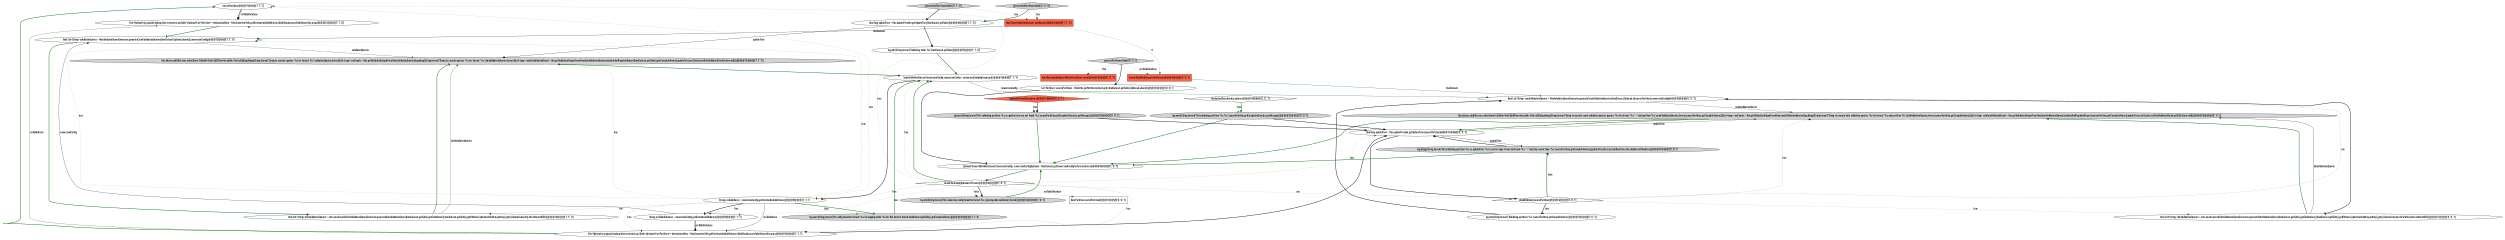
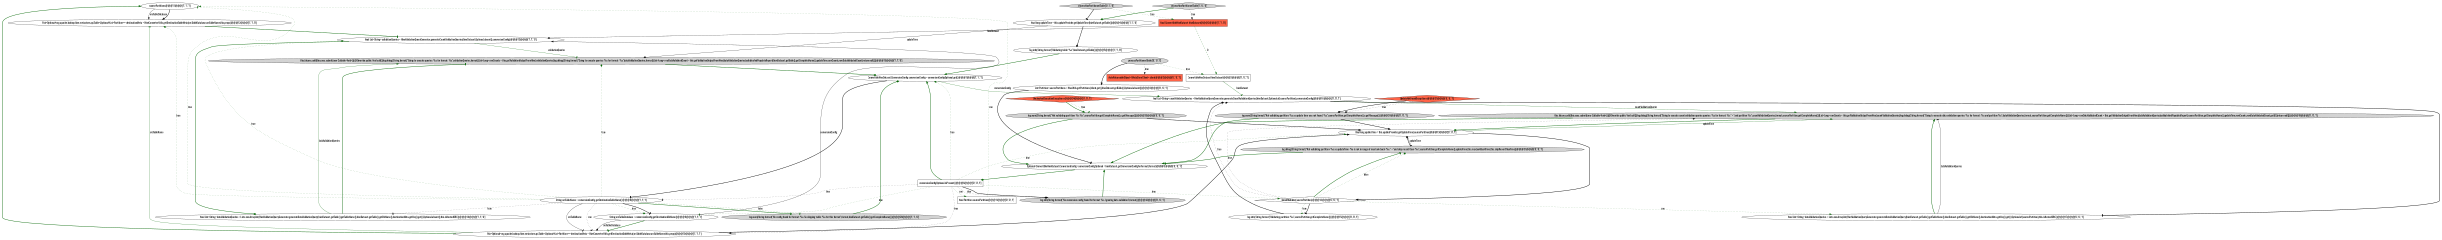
  digraph {
    fontname=Oswald
    node [fillcolor=white fontname=Oswald shape=ellipse style=filled]
    edge [arrowhead=normal color=darkgreen fontname=Oswald style=bold]
    n1 [label="sourcePartitions@@@11@@@['1', '1', '1']"]
    n2 [label="Pair<Optional<org.apache.hadoop.hive.metastore.api.Table>,Optional<List<Partition>>> destinationMeta = HiveConverterUtils.getDestinationTableMeta(orcTableDatabase,orcTableName,this.props)@@@12@@@['1', '1', '0']"]
    n3 [label="final List<String> validationQueries = HiveValidationQueryGenerator.generateCountValidationQueries(hiveDataset,Optional.absent(),conversionConfig)@@@13@@@['1', '1', '0']"]
    n4 [fillcolor=tomato label="final ConvertibleHiveDataset hiveDataset@@@2@@@['1', '1', '0']" shape=box]
-   n5 [fillcolor=tomato label="ConvertibleHiveDataset hiveDataset@@@2@@@['0', '0', '1']" shape=box]
+   n5 [label="ConvertibleHiveDataset hiveDataset@@@2@@@['0', '0', '1']" shape=box]
    n6 [label="final List<String> countValidationQueries = HiveValidationQueryGenerator.generateCountValidationQueries(hiveDataset,Optional.of(sourcePartition),conversionConfig)@@@16@@@['0', '0', '1']"]
    n7 [fillcolor=lightgray label="this.futures.add(this.exec.submit(new Callable<Void>(){@Override public Void call(){log.debug(String.format(\"Going to execute queries: %s for format: %s\",validationQueries,format))List<Long> rowCounts = this.getValidationOutputFromHive(validationQueries)log.debug(String.format(\"Going to execute queries: %s for format: %s\",dataValidationQueries,format))List<Long> rowDataValidatedCount = this.getValidationOutputFromHive(dataValidationQueries)validateAndPopulateReport(hiveDataset.getTable().getCompleteName(),updateTime,rowCounts,rowDataValidatedCount)return null}}))@@@15@@@['1', '1', '0']"]
    n8 [label="final List<String> dataValidationQueries = Lists.newArrayList(HiveValidationQueryGenerator.generateDataValidationQuery(hiveDataset.getTable().getTableName(),hiveDataset.getTable().getDbName(),destinationMeta.getKey().get(),Optional.absent(),this.isNestedORC))@@@14@@@['1', '1', '0']"]
    n9 [label="Pair<Optional<org.apache.hadoop.hive.metastore.api.Table>,Optional<List<Partition>>> destinationMeta = HiveConverterUtils.getDestinationTableMeta(orcTableDatabase,orcTableName,this.props)@@@10@@@['1', '1', '1']"]
    n10 [label="final long updateTime = this.updateProvider.getUpdateTime(sourcePartition)@@@13@@@['0', '0', '1']"]
    n11 [fillcolor=lightgray label="log.debug(String.format(\"Not validating partition: %s as updateTime: %s is not in range of max look back: %s \" + \"and skip recent than: %s\",sourcePartition.getCompleteName(),updateTime,this.maxLookBackTime,this.skipRecentThanTime))@@@31@@@['0', '0', '1']"]
    n12 [label="shouldValidate(sourcePartition)@@@14@@@['0', '0', '1']" shape=diamond]
    n13 [fillcolor=lightgray label="this.futures.add(this.exec.submit(new Callable<Void>(){@Override public Void call(){log.debug(String.format(\"Going to execute count validation queries queries: %s for format: %s \" + \"and partition %s\",countValidationQueries,format,sourcePartition.getCompleteName()))List<Long> rowCounts = this.getValidationOutputFromHive(countValidationQueries)log.debug(String.format(\"Going to execute data validation queries: %s for format: %s and partition %s\",dataValidationQueries,format,sourcePartition.getCompleteName()))List<Long> rowDataValidatedCount = this.getValidationOutputFromHive(dataValidationQueries)validateAndPopulateReport(sourcePartition.getCompleteName(),updateTime,rowCounts,rowDataValidatedCount.get(0))return null}}))@@@18@@@['0', '0', '1']"]
    n14 [label="List<Partition> sourcePartitions = HiveUtils.getPartitions(client.get(),hiveDataset.getTable(),Optional.absent())@@@3@@@['0', '0', '1']"]
    n15 [label="Optional<ConvertibleHiveDataset.ConversionConfig> conversionConfigOptional = hiveDataset.getConversionConfigForFormat(format)@@@5@@@['0', '0', '1']"]
-   n16 [label="conversionConfigOptional.isPresent()@@@6@@@['0', '0', '1']" shape=diamond]
+   n16 [label="conversionConfigOptional.isPresent()@@@6@@@['0', '0', '1']" shape=box]
    n17 [label="final long updateTime = this.updateProvider.getUpdateTime(hiveDataset.getTable())@@@4@@@['1', '1', '0']"]
    n18 [label="log.info(String.format(\"Validating table: %s\",hiveDataset.getTable()))@@@5@@@['1', '1', '0']"]
    n19 [label="ConvertibleHiveDataset.ConversionConfig conversionConfig = conversionConfigOptional.get()@@@7@@@['1', '1', '1']"]
    n20 [label="final List<String> dataValidationQueries = Lists.newArrayList(HiveValidationQueryGenerator.generateDataValidationQuery(hiveDataset.getTable().getTableName(),hiveDataset.getTable().getDbName(),destinationMeta.getKey().get(),Optional.of(sourcePartition),this.isNestedORC))@@@17@@@['0', '0', '1']"]
    n21 [label="log.info(String.format(\"Validating partition: %s\",sourcePartition.getCompleteName()))@@@15@@@['0', '0', '1']"]
    n22 [fillcolor=tomato label="AutoReturnableObject<IMetaStoreClient> client@@@2@@@['0', '0', '1']" shape=box]
    n23 [fillcolor=lightgray label="log.warn(String.format(\"Not validating partition: %s %s\",sourcePartition.getCompleteName(),e.getMessage()))@@@35@@@['0', '0', '1']"]
    n24 [fillcolor=lightgray label="log.warn(String.format(\"Not validating partition: %s as update time was not found. %s\",sourcePartition.getCompleteName(),e.getMessage()))@@@38@@@['0', '0', '1']"]
    n25 [fillcolor=lightgray label="log.info(String.format(\"No conversion config found for format %s. Ignoring data validation\",format))@@@43@@@['0', '0', '1']"]
    n26 [fillcolor=lightgray label="processNonPartitionedTable['0', '1', '0']" shape=diamond]
    n27 [fillcolor=tomato label="UpdateNotFoundException e@@@37@@@['0', '0', '1']" shape=diamond]
-   n28 [fillcolor=lightgray label="processPartitionedTable['0', '0', '1']" shape=diamond]
+   n28 [fillcolor=lightgray label="processPartitionedTable['0', '0', '1']"]
    n29 [label="final Partition sourcePartition@@@11@@@['0', '0', '1']" shape=box]
    n30 [label="String orcTableName = conversionConfig.getDestinationTableName()@@@8@@@['1', '1', '1']"]
    n31 [label="String orcTableDatabase = conversionConfig.getDestinationDbName()@@@9@@@['1', '1', '1']"]
    n32 [fillcolor=lightgray label="processNonPartitionedTable['1', '0', '0']" shape=diamond]
    n33 [fillcolor=lightgray label="log.warn(String.format(\"No config found for format: %s So skipping table: %s for this format\",format,hiveDataset.getTable().getCompleteName()))@@@28@@@['1', '1', '0']"]
-   n34 [label="UncheckedExecutionException e@@@34@@@['0', '0', '1']" shape=diamond]
+   n34 [fillcolor=tomato label="UncheckedExecutionException e@@@34@@@['0', '0', '1']" shape=diamond]
    n1 -> n2 [color=black label=orcTableDatabase style=solid]
    n1 -> n2 [color=black]
    n2 -> n3 [arrowhead=tee]
    n3 -> n7 [arrowhead=tee label=validationQueries style=solid]
    n3 -> n8 [arrowhead=diamond]
    n4 -> n3 [arrowhead=diamond color=black label=hiveDataset style=solid]
    n4 -> n5 [label=0 style=dashed]
    n5 -> n6 [arrowhead=tee label=hiveDataset style=solid]
    n6 -> n13 [label=countValidationQueries style=solid]
    n6 -> n20 [arrowhead=tee color=black]
    n7 -> n19 [arrowhead=diamond]
    n8 -> n7 [label=dataValidationQueries style=solid]
    n8 -> n7 [arrowhead=tee]
    n9 -> n1
    n9 -> n2 [arrowhead=tee label=orcTableName style=solid]
    n9 -> n10 [color=black]
    n10 -> n11 [arrowhead=tee color=black label=updateTime style=solid]
    n10 -> n12 [color=black]
    n10 -> n13 [label=updateTime style=solid]
    n11 -> n10 [arrowhead=diamond color=black]
    n11 -> n15 [arrowhead=tee]
    n12 -> n6 [arrowhead=diamond color=black label=true style=dotted]
    n12 -> n11 [arrowhead=diamond label=false style=dotted]
    n12 -> n11 [arrowhead=tee]
    n12 -> n13 [color=black label=true style=dotted]
    n12 -> n20 [label=true style=dotted]
    n12 -> n21 [arrowhead=tee color=black]
    n12 -> n21 [arrowhead=tee label=true style=dotted]
    n13 -> n10 [arrowhead=diamond]
    n13 -> n15
    n14 -> n15 [arrowhead=tee color=black]
    n15 -> n16 [arrowhead=diamond]
-   n16 -> n1 [label=true style=dotted]
+   n29 -> n1 [label=true style=dotted]
    n16 -> n9 [arrowhead=diamond color=black label=true style=dotted]
    n16 -> n10 [label=true style=dotted]
    n16 -> n12 [label=true style=dotted]
    n16 -> n19
    n16 -> n19 [arrowhead=diamond label=true style=dotted]
    n16 -> n25 [color=black]
    n16 -> n25 [arrowhead=diamond color=black label=false style=dotted]
-   n16 -> n29 [label=orcTableDatabase style=dotted]
+   n16 -> n29 [label=true style=dotted]
    n16 -> n30 [arrowhead=tee color=black label=true style=dotted]
    n16 -> n31 [arrowhead=tee label=true style=dotted]
    n17 -> n7 [arrowhead=diamond color=black label=updateTime style=solid]
    n17 -> n18 [arrowhead=diamond color=black]
    n18 -> n19
    n19 -> n6 [arrowhead=diamond label=conversionConfig style=solid]
    n19 -> n30 [arrowhead=tee color=black]
    n20 -> n13 [arrowhead=tee color=black label=dataValidationQueries style=solid]
    n20 -> n13
    n21 -> n6 [arrowhead=diamond color=black]
    n23 -> n10 [color=black]
    n23 -> n15
    n24 -> n10 [color=black]
    n24 -> n15
    n25 -> n15
    n26 -> n4 [label=true style=dotted]
    n26 -> n17 [arrowhead=tee color=black]
    n27 -> n24 [arrowhead=diamond color=black label=true style=dotted]
    n27 -> n24 [arrowhead=diamond color=black]
-   n28 -> n5 [label=orcTableDatabase style=dotted]
+   n28 -> n5 [label=true style=dotted]
    n28 -> n14 [color=black]
    n28 -> n22 [color=black label=true style=dotted]
    n30 -> n1 [arrowhead=tee label=true style=dotted]
    n30 -> n2 [arrowhead=diamond label=true style=dotted]
    n30 -> n3 [arrowhead=diamond label=true style=dotted]
    n30 -> n7 [arrowhead=diamond label=true style=dotted]
    n30 -> n8 [arrowhead=tee color=black label=true style=dotted]
    n30 -> n9 [arrowhead=tee color=black label=orcTableName style=solid]
    n30 -> n9 [arrowhead=tee color=black label=true style=dotted]
    n30 -> n31 [arrowhead=diamond label=true style=dotted]
    n30 -> n31 [arrowhead=tee color=black]
    n30 -> n33 [arrowhead=tee]
    n30 -> n33 [arrowhead=tee label=false style=dotted]
    n31 -> n3 [color=black label=conversionConfig style=solid]
    n31 -> n9 [arrowhead=tee]
    n31 -> n9 [arrowhead=diamond color=black label=orcTableDatabase style=solid]
    n32 -> n4 [color=black label=true style=dotted]
    n32 -> n17 [arrowhead=diamond]
    n33 -> n19 [arrowhead=diamond]
    n34 -> n23 [arrowhead=tee label=true style=dotted]
    n34 -> n23
  }
